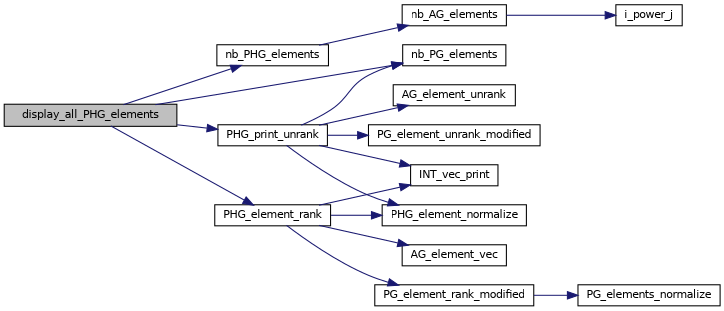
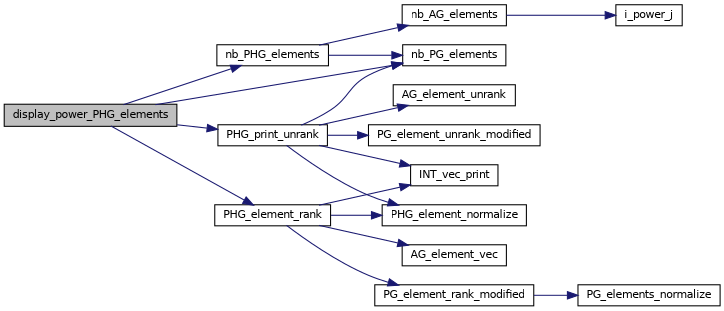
  digraph {
    rankdir=LR
    node [color=black fillcolor=white fontname=Helvetica fontsize=10 shape=record style=filled]
    edge [color=midnightblue fontname=Helvetica fontsize=10 labelfontname=Helvetica labelfontsize=10 style=solid]
-   n1 [fillcolor=grey75 fontcolor=black height=0.2 label=display_all_PHG_elements width=0.4]
+   n1 [fillcolor=grey75 fontcolor=black height=0.2 label=display_power_PHG_elements width=0.4]
    n2 [height=0.2 label=nb_PHG_elements width=0.4]
    n3 [height=0.2 label=PHG_print_unrank width=0.4]
    n4 [height=0.2 label=PHG_element_rank width=0.4]
    n5 [height=0.2 label=nb_PG_elements width=0.4]
    n6 [height=0.2 label=nb_AG_elements width=0.4]
    n7 [height=0.2 label=AG_element_unrank width=0.4]
    n8 [height=0.2 label=PG_element_unrank_modified width=0.4]
    n9 [height=0.2 label=INT_vec_print width=0.4]
    n10 [height=0.2 label=PHG_element_normalize width=0.4]
    n11 [height=0.2 label=AG_element_vec width=0.4]
    n12 [height=0.2 label=PG_element_rank_modified width=0.4]
    n13 [height=0.2 label=i_power_j width=0.4]
    n14 [height=0.2 label=PG_elements_normalize width=0.4]
    n1 -> n2
    n1 -> n3
    n1 -> n4
    n1 -> n5
+   n2 -> n5
    n2 -> n6
    n3 -> n5
    n3 -> n7
    n3 -> n8
    n3 -> n9
    n3 -> n10
    n4 -> n9
    n4 -> n10
    n4 -> n11
    n4 -> n12
    n6 -> n13
    n12 -> n14
  }
